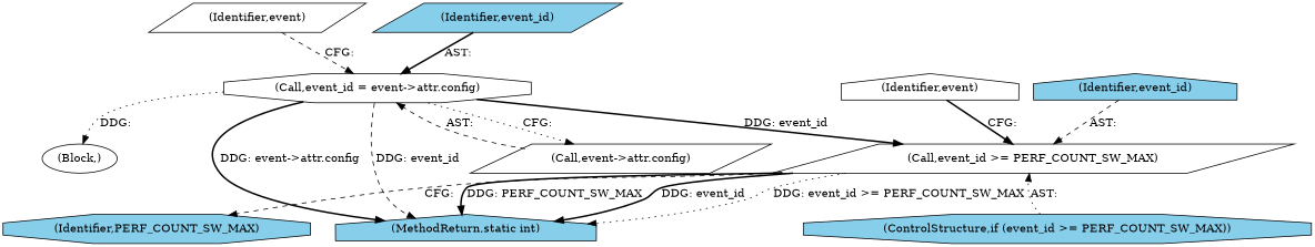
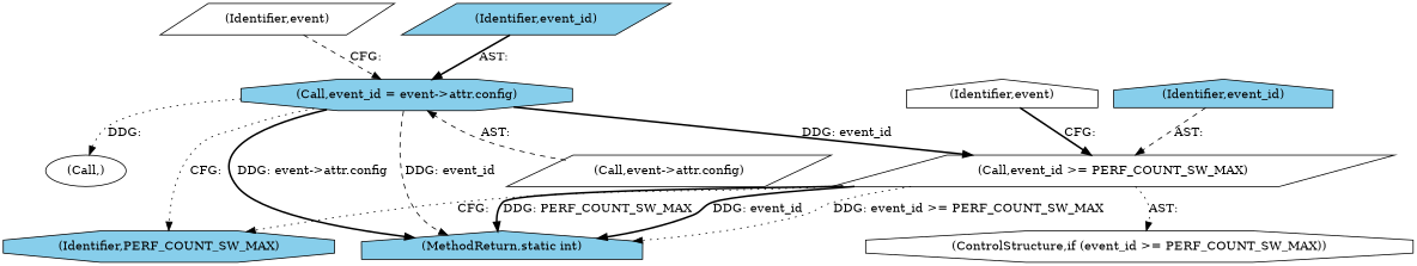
  digraph {
    node [fillcolor=white shape=parallelogram style=filled]
    edge [style=bold]
-   n1 [label="(Call,event_id = event->attr.config)" shape=octagon]
+   n1 [fillcolor=skyblue label="(Call,event_id = event->attr.config)" shape=octagon]
    n2 [label="(Call,event_id >= PERF_COUNT_SW_MAX)"]
    n3 [fillcolor=skyblue label="(MethodReturn,static int)" shape=house]
    n4 [label="(Call,event->attr.config)"]
-   n5 [label="(Block,)" shape=ellipse]
+   n5 [label="(Call,)" shape=ellipse]
    n6 [fillcolor=skyblue label="(Identifier,PERF_COUNT_SW_MAX)" shape=octagon]
-   n7 [fillcolor=skyblue label="(ControlStructure,if (event_id >= PERF_COUNT_SW_MAX))" shape=octagon]
+   n7 [label="(ControlStructure,if (event_id >= PERF_COUNT_SW_MAX))" shape=octagon]
    n8 [label="(Identifier,event)" shape=house]
    n9 [label="(Identifier,event)"]
    n10 [fillcolor=skyblue label="(Identifier,event_id)"]
    n11 [fillcolor=skyblue label="(Identifier,event_id)" shape=house]
    n1 -> n2 [label="DDG: event_id"]
    n1 -> n3 [label="DDG: event->attr.config"]
    n1 -> n3 [label="DDG: event_id" style=dashed]
-   n1 -> n4 [label="CFG: " style=dotted]
+   n1 -> n6 [label="CFG: " style=dotted]
    n1 -> n5 [label="DDG: " style=dotted]
    n2 -> n3 [label="DDG: PERF_COUNT_SW_MAX"]
    n2 -> n3 [label="DDG: event_id"]
    n2 -> n3 [label="DDG: event_id >= PERF_COUNT_SW_MAX" style=dotted]
-   n2 -> n6 [label="CFG: " style=dashed]
-   n7 -> n2 [label="AST: " style=dotted]
+   n2 -> n6 [label="CFG: " style=dotted]
+   n2 -> n7 [label="AST: " style=dotted]
    n4 -> n1 [label="AST: " style=dashed]
    n8 -> n2 [label="CFG: "]
    n9 -> n1 [label="CFG: " style=dashed]
    n10 -> n1 [label="AST: "]
    n11 -> n2 [label="AST: " style=dashed]
  }
